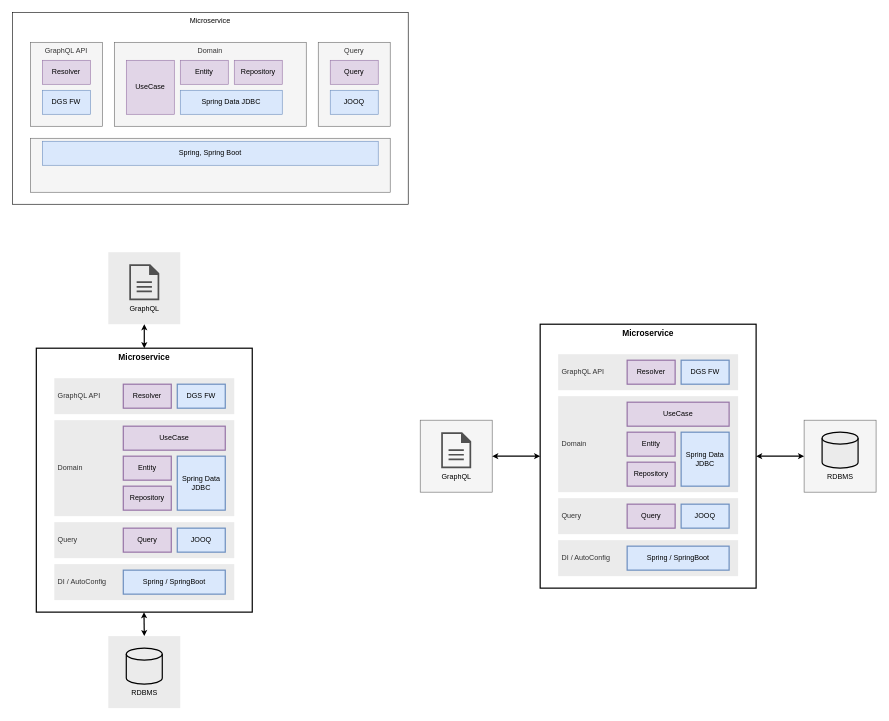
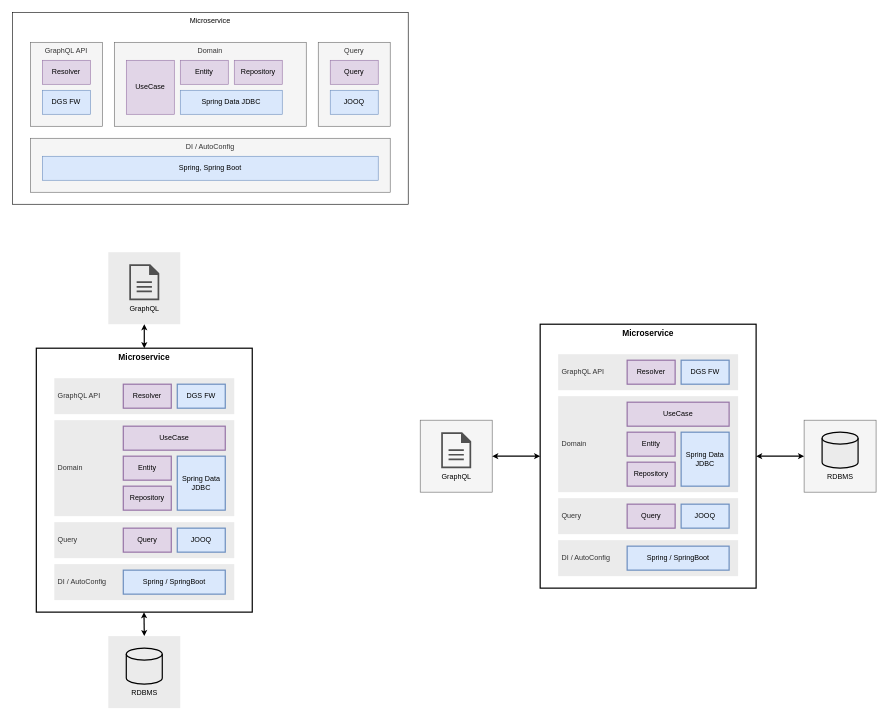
  <mxCell id="0" />
  <mxCell id="1" parent="0" />
  <mxCell id="2" value="" style="rounded=0;whiteSpace=wrap;html=1;horizontal=1;verticalAlign=middle;arcSize=4;fillColor=#EBEBEB;fontColor=#333333;strokeColor=none;align=left;spacingLeft=4;" vertex="1" parent="1"><mxGeometry x="180" y="420" width="120" height="120" as="geometry" /></mxCell>
  <mxCell id="3" value="Microservice" style="rounded=0;whiteSpace=wrap;html=1;horizontal=1;verticalAlign=top;arcSize=2;" vertex="1" parent="1"><mxGeometry x="20" y="20" width="660" height="320" as="geometry" /></mxCell>
  <mxCell id="4" value="GraphQL API" style="rounded=0;whiteSpace=wrap;html=1;horizontal=1;verticalAlign=top;arcSize=4;fillColor=#f5f5f5;fontColor=#333333;strokeColor=#666666;" vertex="1" parent="1"><mxGeometry x="50" y="70" width="120" height="140" as="geometry" /></mxCell>
  <mxCell id="5" value="Resolver" style="rounded=0;whiteSpace=wrap;html=1;fillColor=#e1d5e7;strokeColor=#9673a6;" parent="1" vertex="1"><mxGeometry x="70" y="100" width="80" height="40" as="geometry" /></mxCell>
  <mxCell id="6" value="DGS FW" style="rounded=0;whiteSpace=wrap;html=1;fillColor=#dae8fc;strokeColor=#6c8ebf;" vertex="1" parent="1"><mxGeometry x="70" y="150" width="80" height="40" as="geometry" /></mxCell>
  <mxCell id="7" value="Domain" style="rounded=0;whiteSpace=wrap;html=1;horizontal=1;verticalAlign=top;arcSize=4;fillColor=#f5f5f5;fontColor=#333333;strokeColor=#666666;" vertex="1" parent="1"><mxGeometry x="190" y="70" width="320" height="140" as="geometry" /></mxCell>
  <mxCell id="8" value="UseCase" style="rounded=0;whiteSpace=wrap;html=1;fillColor=#e1d5e7;strokeColor=#9673a6;" vertex="1" parent="1"><mxGeometry x="210" y="100" width="80" height="90" as="geometry" /></mxCell>
  <mxCell id="9" value="Entity" style="rounded=0;whiteSpace=wrap;html=1;fillColor=#e1d5e7;strokeColor=#9673a6;" vertex="1" parent="1"><mxGeometry x="300" y="100" width="80" height="40" as="geometry" /></mxCell>
  <mxCell id="10" value="Repository" style="rounded=0;whiteSpace=wrap;html=1;fillColor=#e1d5e7;strokeColor=#9673a6;" vertex="1" parent="1"><mxGeometry x="390" y="100" width="80" height="40" as="geometry" /></mxCell>
  <mxCell id="11" value="Spring Data JDBC" style="rounded=0;whiteSpace=wrap;html=1;fillColor=#dae8fc;strokeColor=#6c8ebf;" vertex="1" parent="1"><mxGeometry x="300" y="150" width="170" height="40" as="geometry" /></mxCell>
  <mxCell id="12" value="Query" style="rounded=0;whiteSpace=wrap;html=1;horizontal=1;verticalAlign=top;arcSize=4;fillColor=#f5f5f5;fontColor=#333333;strokeColor=#666666;" vertex="1" parent="1"><mxGeometry x="530" y="70" width="120" height="140" as="geometry" /></mxCell>
  <mxCell id="13" value="Query" style="rounded=0;whiteSpace=wrap;html=1;fillColor=#e1d5e7;strokeColor=#9673a6;" vertex="1" parent="1"><mxGeometry x="550" y="100" width="80" height="40" as="geometry" /></mxCell>
  <mxCell id="14" value="JOOQ" style="rounded=0;whiteSpace=wrap;html=1;fillColor=#dae8fc;strokeColor=#6c8ebf;" vertex="1" parent="1"><mxGeometry x="550" y="150" width="80" height="40" as="geometry" /></mxCell>
  <mxCell id="15" value="Microservice" style="rounded=0;whiteSpace=wrap;html=1;horizontal=1;verticalAlign=top;arcSize=2;strokeWidth=2;fontSize=14;fontStyle=1" vertex="1" parent="1"><mxGeometry x="60" y="580" width="360" height="440" as="geometry" /></mxCell>
  <mxCell id="16" value="GraphQL API" style="rounded=0;whiteSpace=wrap;html=1;horizontal=1;verticalAlign=middle;arcSize=4;fillColor=#EBEBEB;strokeColor=none;align=left;labelBackgroundColor=none;fontColor=#333333;spacingLeft=4;strokeWidth=2;" vertex="1" parent="1"><mxGeometry x="90" y="630" width="300" height="60" as="geometry" /></mxCell>
  <mxCell id="17" value="DGS FW" style="rounded=0;whiteSpace=wrap;html=1;fillColor=#dae8fc;strokeColor=#6c8ebf;strokeWidth=2;" vertex="1" parent="1"><mxGeometry x="295" y="640" width="80" height="40" as="geometry" /></mxCell>
  <mxCell id="18" value="Domain" style="rounded=0;whiteSpace=wrap;html=1;horizontal=1;verticalAlign=middle;arcSize=4;fillColor=#EBEBEB;fontColor=#333333;strokeColor=none;align=left;spacingLeft=4;strokeWidth=2;" vertex="1" parent="1"><mxGeometry x="90" y="700" width="300" height="160" as="geometry" /></mxCell>
  <mxCell id="19" value="UseCase" style="rounded=0;whiteSpace=wrap;html=1;fillColor=#e1d5e7;strokeColor=#9673a6;strokeWidth=2;" vertex="1" parent="1"><mxGeometry x="205" y="710" width="170" height="40" as="geometry" /></mxCell>
  <mxCell id="20" value="Entity" style="rounded=0;whiteSpace=wrap;html=1;fillColor=#e1d5e7;strokeColor=#9673a6;strokeWidth=2;" vertex="1" parent="1"><mxGeometry x="205" y="760" width="80" height="40" as="geometry" /></mxCell>
  <mxCell id="21" value="Repository" style="rounded=0;whiteSpace=wrap;html=1;fillColor=#e1d5e7;strokeColor=#9673a6;strokeWidth=2;" vertex="1" parent="1"><mxGeometry x="205" y="810" width="80" height="40" as="geometry" /></mxCell>
  <mxCell id="22" value="Spring Data JDBC" style="rounded=0;whiteSpace=wrap;html=1;fillColor=#dae8fc;strokeColor=#6c8ebf;strokeWidth=2;" vertex="1" parent="1"><mxGeometry x="295" y="760" width="80" height="90" as="geometry" /></mxCell>
  <mxCell id="23" value="Query" style="rounded=0;whiteSpace=wrap;html=1;horizontal=1;verticalAlign=middle;arcSize=4;fillColor=#EBEBEB;strokeColor=none;align=left;labelBackgroundColor=none;fontColor=#333333;spacingLeft=4;strokeWidth=2;" vertex="1" parent="1"><mxGeometry x="90" y="870" width="300" height="60" as="geometry" /></mxCell>
  <mxCell id="24" value="JOOQ" style="rounded=0;whiteSpace=wrap;html=1;fillColor=#dae8fc;strokeColor=#6c8ebf;strokeWidth=2;" vertex="1" parent="1"><mxGeometry x="295" y="880" width="80" height="40" as="geometry" /></mxCell>
  <mxCell id="25" value="Query" style="rounded=0;whiteSpace=wrap;html=1;fillColor=#e1d5e7;strokeColor=#9673a6;strokeWidth=2;" vertex="1" parent="1"><mxGeometry x="205" y="880" width="80" height="40" as="geometry" /></mxCell>
  <mxCell id="26" value="DI / AutoConfig" style="rounded=0;whiteSpace=wrap;html=1;horizontal=1;verticalAlign=middle;arcSize=4;fillColor=#EBEBEB;strokeColor=none;align=left;labelBackgroundColor=none;fontColor=#333333;spacingLeft=4;strokeWidth=2;" vertex="1" parent="1"><mxGeometry x="90" y="940" width="300" height="60" as="geometry" /></mxCell>
  <mxCell id="27" value="Spring / SpringBoot" style="rounded=0;whiteSpace=wrap;html=1;fillColor=#dae8fc;strokeColor=#6c8ebf;strokeWidth=2;" vertex="1" parent="1"><mxGeometry x="205" y="950" width="170" height="40" as="geometry" /></mxCell>
  <mxCell id="28" value="DI / AutoConfig" style="rounded=0;whiteSpace=wrap;html=1;horizontal=1;verticalAlign=top;arcSize=4;fillColor=#f5f5f5;fontColor=#333333;strokeColor=#666666;" vertex="1" parent="1"><mxGeometry x="50" y="230" width="600" height="90" as="geometry" /></mxCell>
- <mxCell id="29" value="Spring, Spring Boot" style="rounded=0;whiteSpace=wrap;html=1;fillColor=#dae8fc;strokeColor=#6c8ebf;" vertex="1" parent="1"><mxGeometry x="70" y="235" width="560" height="40" as="geometry" /></mxCell>
+ <mxCell id="29" value="Spring, Spring Boot" style="rounded=0;whiteSpace=wrap;html=1;fillColor=#dae8fc;strokeColor=#6c8ebf;" vertex="1" parent="1"><mxGeometry x="70" y="260" width="560" height="40" as="geometry" /></mxCell>
  <mxCell id="30" value="" style="endArrow=classic;html=1;rounded=0;entryX=0.5;entryY=0;entryDx=0;entryDy=0;strokeWidth=2;endSize=4;startSize=4;startArrow=classic;startFill=1;" edge="1" parent="1" target="15"><mxGeometry width="50" height="50" relative="1" as="geometry"><mxPoint x="240" y="540" as="sourcePoint" /><mxPoint x="280" y="460" as="targetPoint" /></mxGeometry></mxCell>
  <mxCell id="31" value="GraphQL" style="text;html=1;resizable=0;autosize=1;align=center;verticalAlign=middle;points=[];fillColor=none;strokeColor=none;rounded=0;labelBackgroundColor=none;" vertex="1" parent="1"><mxGeometry x="205" y="500" width="70" height="30" as="geometry" /></mxCell>
  <mxCell id="32" value="" style="rounded=0;whiteSpace=wrap;html=1;horizontal=1;verticalAlign=middle;arcSize=4;fillColor=#EBEBEB;fontColor=#333333;strokeColor=none;align=left;spacingLeft=4;" vertex="1" parent="1"><mxGeometry x="180" y="1060" width="120" height="120" as="geometry" /></mxCell>
  <mxCell id="33" value="" style="strokeWidth=2;html=1;shape=mxgraph.flowchart.database;whiteSpace=wrap;rounded=0;labelBackgroundColor=none;fillStyle=solid;fillColor=#EBEBEB;" vertex="1" parent="1"><mxGeometry x="210" y="1080" width="60" height="60" as="geometry" /></mxCell>
  <mxCell id="34" value="RDBMS" style="text;html=1;align=center;verticalAlign=middle;resizable=0;points=[];autosize=1;strokeColor=none;fillColor=none;" vertex="1" parent="1"><mxGeometry x="205" y="1140" width="70" height="30" as="geometry" /></mxCell>
  <mxCell id="35" value="" style="endArrow=classic;html=1;rounded=0;strokeWidth=2;endSize=4;startSize=4;startArrow=classic;startFill=1;" edge="1" parent="1"><mxGeometry width="50" height="50" relative="1" as="geometry"><mxPoint x="239.5" y="1020" as="sourcePoint" /><mxPoint x="240" y="1060" as="targetPoint" /></mxGeometry></mxCell>
  <mxCell id="36" value="Resolver" style="rounded=0;whiteSpace=wrap;html=1;fillColor=#e1d5e7;strokeColor=#9673a6;strokeWidth=2;" vertex="1" parent="1"><mxGeometry x="205" y="640" width="80" height="40" as="geometry" /></mxCell>
  <mxCell id="37" value="" style="sketch=0;pointerEvents=1;shadow=0;dashed=0;html=1;strokeColor=none;fillColor=#505050;labelPosition=center;verticalLabelPosition=bottom;verticalAlign=top;outlineConnect=0;align=center;shape=mxgraph.office.concepts.document;rounded=0;labelBackgroundColor=none;fillStyle=solid;strokeWidth=2;" vertex="1" parent="1"><mxGeometry x="215" y="440" width="50" height="60" as="geometry" /></mxCell>
  <mxCell id="38" value="" style="rounded=0;whiteSpace=wrap;html=1;horizontal=1;verticalAlign=middle;arcSize=4;fillColor=#f5f5f5;fontColor=#333333;strokeColor=#666666;align=left;spacingLeft=4;" vertex="1" parent="1"><mxGeometry x="700" y="700" width="120" height="120" as="geometry" /></mxCell>
  <mxCell id="39" value="Microservice" style="rounded=0;whiteSpace=wrap;html=1;horizontal=1;verticalAlign=top;arcSize=2;strokeWidth=2;fontSize=14;fontStyle=1" vertex="1" parent="1"><mxGeometry x="900" y="540" width="360" height="440" as="geometry" /></mxCell>
  <mxCell id="40" value="GraphQL API" style="rounded=0;whiteSpace=wrap;html=1;horizontal=1;verticalAlign=middle;arcSize=4;fillColor=#EBEBEB;strokeColor=none;align=left;labelBackgroundColor=none;fontColor=#333333;spacingLeft=4;strokeWidth=2;" vertex="1" parent="1"><mxGeometry x="930" y="590" width="300" height="60" as="geometry" /></mxCell>
  <mxCell id="41" value="DGS FW" style="rounded=0;whiteSpace=wrap;html=1;fillColor=#dae8fc;strokeColor=#6c8ebf;strokeWidth=2;" vertex="1" parent="1"><mxGeometry x="1135" y="600" width="80" height="40" as="geometry" /></mxCell>
  <mxCell id="42" value="Domain" style="rounded=0;whiteSpace=wrap;html=1;horizontal=1;verticalAlign=middle;arcSize=4;fillColor=#EBEBEB;fontColor=#333333;strokeColor=none;align=left;spacingLeft=4;strokeWidth=2;" vertex="1" parent="1"><mxGeometry x="930" y="660" width="300" height="160" as="geometry" /></mxCell>
  <mxCell id="43" value="UseCase" style="rounded=0;whiteSpace=wrap;html=1;fillColor=#e1d5e7;strokeColor=#9673a6;strokeWidth=2;" vertex="1" parent="1"><mxGeometry x="1045" y="670" width="170" height="40" as="geometry" /></mxCell>
  <mxCell id="44" value="Entity" style="rounded=0;whiteSpace=wrap;html=1;fillColor=#e1d5e7;strokeColor=#9673a6;strokeWidth=2;" vertex="1" parent="1"><mxGeometry x="1045" y="720" width="80" height="40" as="geometry" /></mxCell>
  <mxCell id="45" value="Repository" style="rounded=0;whiteSpace=wrap;html=1;fillColor=#e1d5e7;strokeColor=#9673a6;strokeWidth=2;" vertex="1" parent="1"><mxGeometry x="1045" y="770" width="80" height="40" as="geometry" /></mxCell>
  <mxCell id="46" value="Spring Data JDBC" style="rounded=0;whiteSpace=wrap;html=1;fillColor=#dae8fc;strokeColor=#6c8ebf;strokeWidth=2;" vertex="1" parent="1"><mxGeometry x="1135" y="720" width="80" height="90" as="geometry" /></mxCell>
  <mxCell id="47" value="Query" style="rounded=0;whiteSpace=wrap;html=1;horizontal=1;verticalAlign=middle;arcSize=4;fillColor=#EBEBEB;strokeColor=none;align=left;labelBackgroundColor=none;fontColor=#333333;spacingLeft=4;strokeWidth=2;" vertex="1" parent="1"><mxGeometry x="930" y="830" width="300" height="60" as="geometry" /></mxCell>
  <mxCell id="48" value="JOOQ" style="rounded=0;whiteSpace=wrap;html=1;fillColor=#dae8fc;strokeColor=#6c8ebf;strokeWidth=2;" vertex="1" parent="1"><mxGeometry x="1135" y="840" width="80" height="40" as="geometry" /></mxCell>
  <mxCell id="49" value="Query" style="rounded=0;whiteSpace=wrap;html=1;fillColor=#e1d5e7;strokeColor=#9673a6;strokeWidth=2;" vertex="1" parent="1"><mxGeometry x="1045" y="840" width="80" height="40" as="geometry" /></mxCell>
  <mxCell id="50" value="DI / AutoConfig" style="rounded=0;whiteSpace=wrap;html=1;horizontal=1;verticalAlign=middle;arcSize=4;fillColor=#EBEBEB;strokeColor=none;align=left;labelBackgroundColor=none;fontColor=#333333;spacingLeft=4;strokeWidth=2;" vertex="1" parent="1"><mxGeometry x="930" y="900" width="300" height="60" as="geometry" /></mxCell>
  <mxCell id="51" value="Spring / SpringBoot" style="rounded=0;whiteSpace=wrap;html=1;fillColor=#dae8fc;strokeColor=#6c8ebf;strokeWidth=2;" vertex="1" parent="1"><mxGeometry x="1045" y="910" width="170" height="40" as="geometry" /></mxCell>
  <mxCell id="52" value="" style="endArrow=classic;html=1;rounded=0;strokeWidth=2;endSize=4;startSize=4;startArrow=classic;startFill=1;exitX=1;exitY=0.5;exitDx=0;exitDy=0;entryX=0;entryY=0.5;entryDx=0;entryDy=0;" edge="1" target="39" parent="1" source="38"><mxGeometry width="50" height="50" relative="1" as="geometry"><mxPoint x="1090" y="520" as="sourcePoint" /><mxPoint x="750" y="570" as="targetPoint" /></mxGeometry></mxCell>
  <mxCell id="53" value="GraphQL" style="text;html=1;resizable=0;autosize=1;align=center;verticalAlign=middle;points=[];fillColor=none;strokeColor=none;rounded=0;labelBackgroundColor=none;" vertex="1" parent="1"><mxGeometry x="725" y="780" width="70" height="30" as="geometry" /></mxCell>
  <mxCell id="54" value="" style="rounded=0;whiteSpace=wrap;html=1;horizontal=1;verticalAlign=middle;arcSize=4;fillColor=#f5f5f5;fontColor=#333333;strokeColor=#666666;align=left;spacingLeft=4;" vertex="1" parent="1"><mxGeometry x="1340" y="700" width="120" height="120" as="geometry" /></mxCell>
  <mxCell id="55" value="" style="strokeWidth=2;html=1;shape=mxgraph.flowchart.database;whiteSpace=wrap;rounded=0;labelBackgroundColor=none;fillStyle=solid;fillColor=#EBEBEB;" vertex="1" parent="1"><mxGeometry x="1370" y="720" width="60" height="60" as="geometry" /></mxCell>
  <mxCell id="56" value="RDBMS" style="text;html=1;align=center;verticalAlign=middle;resizable=0;points=[];autosize=1;strokeColor=none;fillColor=none;" vertex="1" parent="1"><mxGeometry x="1365" y="780" width="70" height="30" as="geometry" /></mxCell>
  <mxCell id="57" value="" style="endArrow=classic;html=1;rounded=0;strokeWidth=2;endSize=4;startSize=4;startArrow=classic;startFill=1;exitX=0;exitY=0.5;exitDx=0;exitDy=0;entryX=1;entryY=0.5;entryDx=0;entryDy=0;" edge="1" parent="1" source="54" target="39"><mxGeometry width="50" height="50" relative="1" as="geometry"><mxPoint x="1089.5" y="1000" as="sourcePoint" /><mxPoint x="1090" y="1040" as="targetPoint" /></mxGeometry></mxCell>
  <mxCell id="58" value="Resolver" style="rounded=0;whiteSpace=wrap;html=1;fillColor=#e1d5e7;strokeColor=#9673a6;strokeWidth=2;" vertex="1" parent="1"><mxGeometry x="1045" y="600" width="80" height="40" as="geometry" /></mxCell>
  <mxCell id="59" value="" style="sketch=0;pointerEvents=1;shadow=0;dashed=0;html=1;strokeColor=none;fillColor=#505050;labelPosition=center;verticalLabelPosition=bottom;verticalAlign=top;outlineConnect=0;align=center;shape=mxgraph.office.concepts.document;rounded=0;labelBackgroundColor=none;fillStyle=solid;strokeWidth=2;" vertex="1" parent="1"><mxGeometry x="735" y="720" width="50" height="60" as="geometry" /></mxCell>
